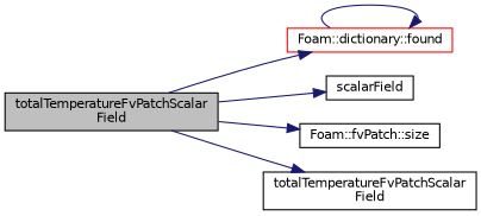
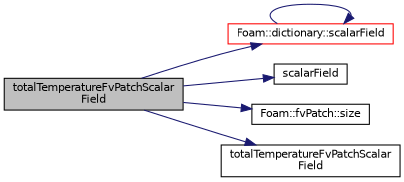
  digraph {
    rankdir=LR
    node [color=black fontname=Helvetica fontsize=10 shape=record]
    edge [color=midnightblue fontname=Helvetica fontsize=10 labelfontname=Helvetica labelfontsize=10 style=solid]
    n1 [fillcolor=grey75 fontcolor=black height=0.2 label="totalTemperatureFvPatchScalar\lField" style=filled width=0.4]
-   n2 [color=red height=0.2 label="Foam::dictionary::found" width=0.4]
+   n2 [color=red height=0.2 label="Foam::dictionary::scalarField" width=0.4]
    n3 [height=0.2 label=scalarField width=0.4]
    n4 [height=0.2 label="Foam::fvPatch::size" width=0.4]
    n5 [height=0.2 label="totalTemperatureFvPatchScalar\lField" width=0.4]
    n1 -> n2
    n1 -> n3
    n1 -> n4
    n1 -> n5
    n2 -> n2
  }
